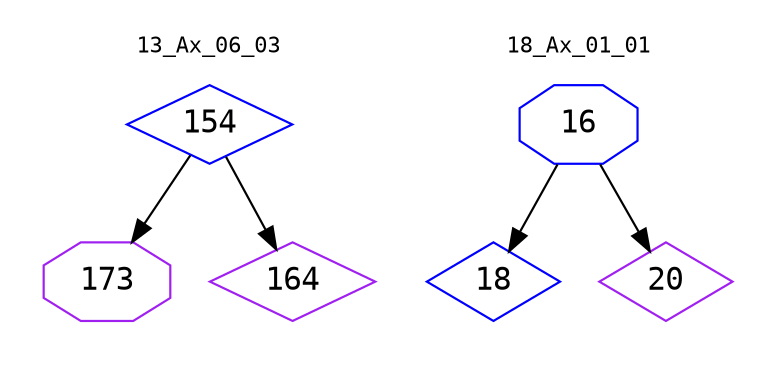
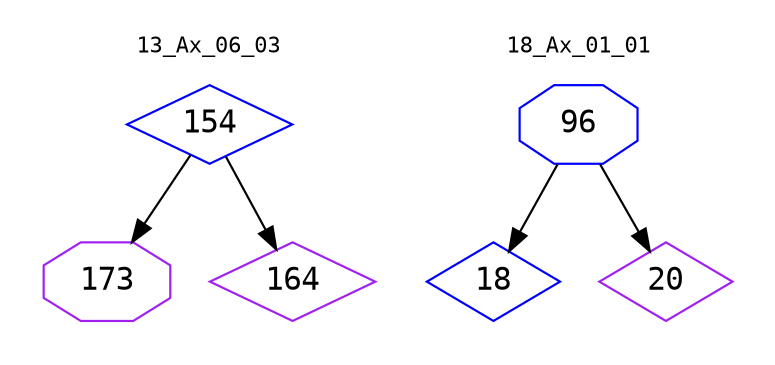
  digraph {
    fontname="DejaVu Sans Mono"
    node [color=blue fontname="DejaVu Sans Mono" shape=diamond]
    edge [color=black fontname="DejaVu Sans Mono"]
    n1 [label=154]
    n2 [color=purple label=173 shape=octagon]
    n3 [color=purple label=164]
-   n4 [label=16 shape=octagon]
+   n4 [label=96 shape=octagon]
    n5 [label=18]
    n6 [color=purple label=20]
    subgraph cluster_1 {
      color=white
      fontsize=10
      label="13_Ax_06_03"
      n1
      n2
      n3
    }
    subgraph cluster_2 {
      color=white
      fontsize=10
      label="18_Ax_01_01"
      n4
      n5
      n6
    }
    n1 -> n2
    n1 -> n3
    n4 -> n5
    n4 -> n6
  }
